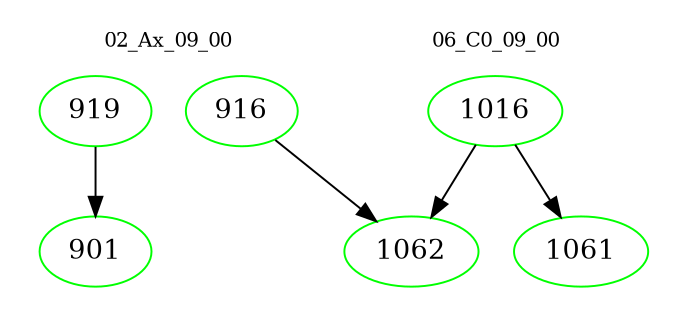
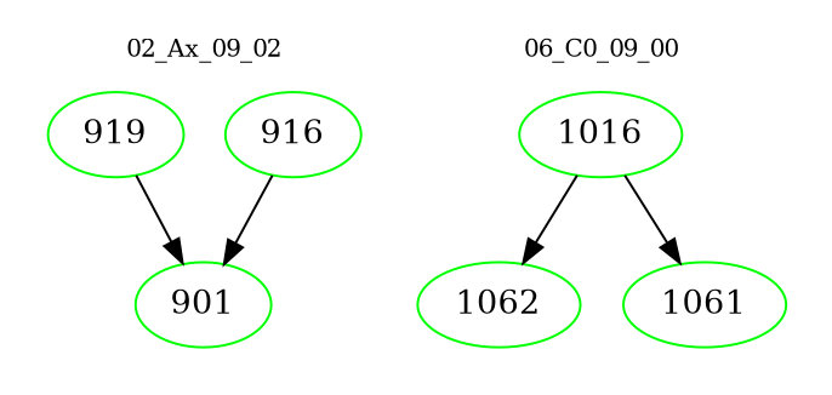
  digraph {
    fontname="DejaVu Serif"
    node [color=green fontname="DejaVu Serif"]
    edge [color=black fontname="DejaVu Serif"]
    n1 [label=916]
    n2 [label=901]
    n3 [label=919]
    n4 [label=1062]
    n5 [label=1016]
    n6 [label=1061]
    subgraph cluster_1 {
      color=white
      fontsize=10
-     label="02_Ax_09_00"
+     label="02_Ax_09_02"
      n1
      n2
      n3
    }
    subgraph cluster_2 {
      color=white
      fontsize=10
      label="06_C0_09_00"
      n4
      n5
      n6
    }
-   n1 -> n4
+   n1 -> n2
    n3 -> n2
    n5 -> n4
    n5 -> n6
  }
